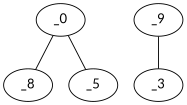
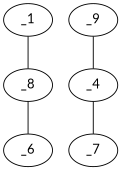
  graph {
    fontname=Lato
    node [fontname=Lato x=0.73]
    edge [fontname=Lato]
-   _0 [y=2.87]
+   _0 [y=2.87 label=_1]
    n2 [label=_8 y=0.64]
-   _5 [x=1.36332 y=2.09981]
+   _6 [x=2.99335 y=0.167444]
    n5 [label=_9 x=1.52616 y=3.18852]
-   _3 [x=0.59 y=1.75]
+   _3 [x=0.59 y=1.75 label=_4]
+   _7 [x=0.881942 y=1.12792]
    _0 -- n2
-   _0 -- _5
+   n2 -- _6
    n5 -- _3
+   _3 -- _7
  }
